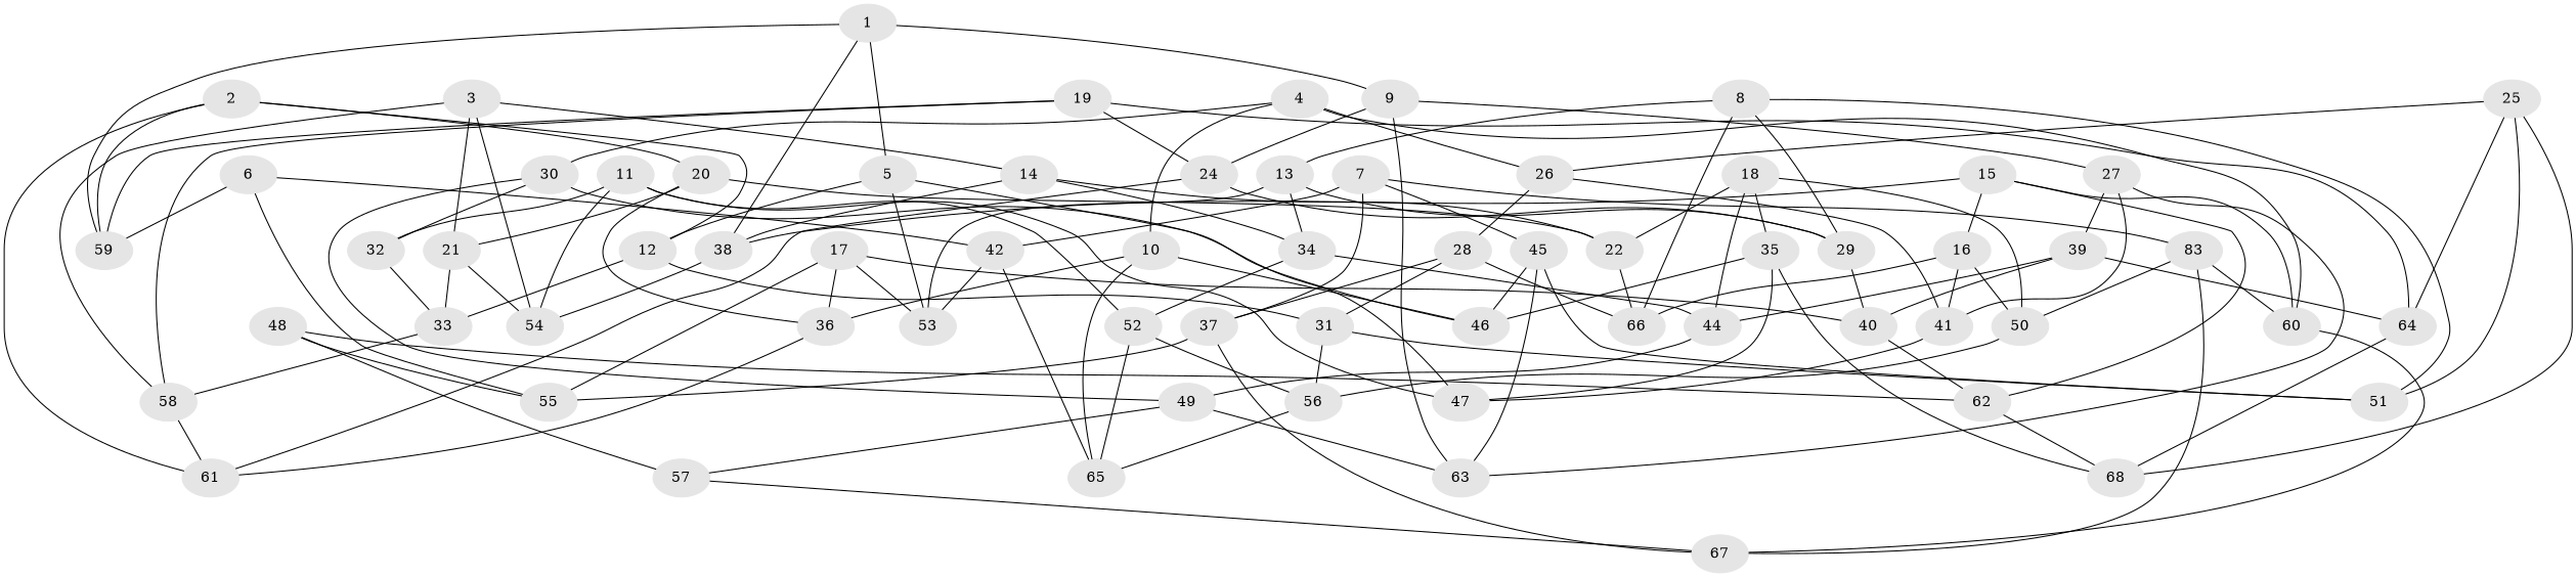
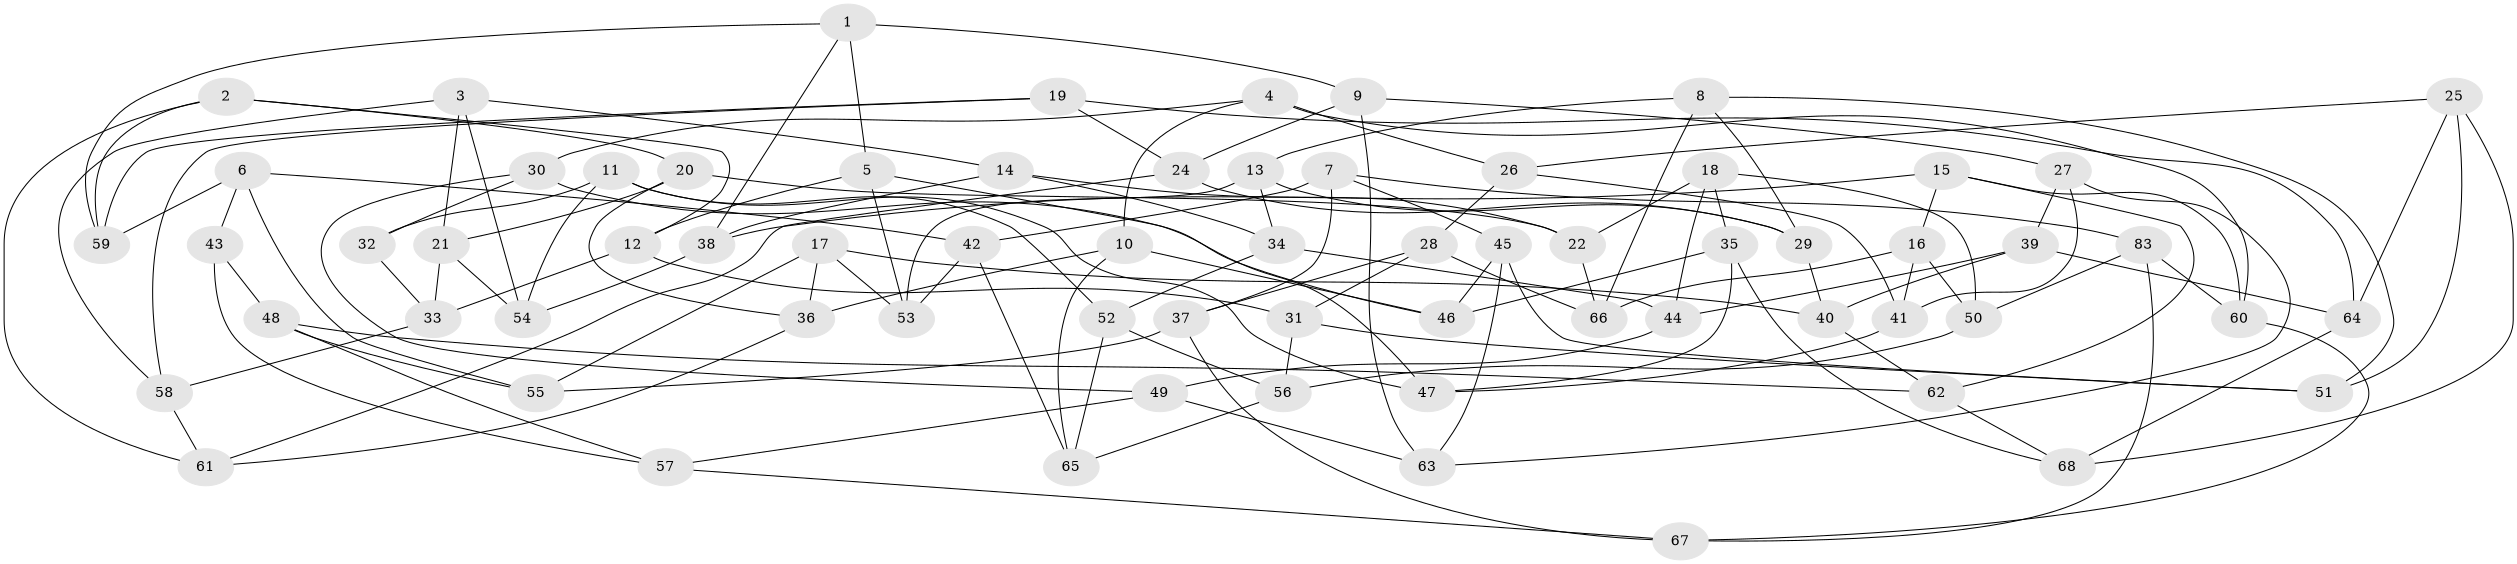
  graph {
    node [color=gray90 style=filled]
    1
    5
    9
    38
    59
    12
    47
    53
    24
    27
    63
    54
    2
    20
    61
    31
    33
    21
    36
    22
    3
    14
    58
    34
    4
    10
    26
    30
    60
    46
    65
    41
    28
    32
    49
    67
    6
    42
+   43
    55
    48
    57
    7
    n44 [label=83]
    37
    45
    50
    51
    8
    13
    29
    66
    40
    39
    11
    52
    56
    44
    15
    16
    62
    68
    17
    18
    35
    19
    64
    25
    1 -- 5
    1 -- 9
    1 -- 38
    1 -- 59
    5 -- 12
    5 -- 47
    5 -- 53
    9 -- 24
    9 -- 27
    9 -- 63
    38 -- 54
    12 -- 31
    12 -- 33
    24 -- 61
    24 -- 29
    27 -- 63
    27 -- 41
    27 -- 39
    2 -- 59
    2 -- 12
    2 -- 20
    2 -- 61
    20 -- 21
    20 -- 36
    20 -- 22
    31 -- 51
    31 -- 56
    33 -- 58
    21 -- 54
    21 -- 33
    36 -- 61
    22 -- 66
    3 -- 54
    3 -- 21
    3 -- 14
    3 -- 58
    14 -- 38
    14 -- 22
    14 -- 34
    58 -- 61
    34 -- 52
    34 -- 44
    4 -- 10
    4 -- 26
    4 -- 30
    4 -- 60
    10 -- 36
    10 -- 46
    10 -- 65
    26 -- 41
    26 -- 28
    30 -- 46
    30 -- 32
    30 -- 49
    60 -- 67
    41 -- 47
    28 -- 31
    28 -- 37
    28 -- 66
    32 -- 33
    49 -- 63
    49 -- 57
    6 -- 59
    6 -- 42
+   6 -- 43
    6 -- 55
    42 -- 53
    42 -- 65
+   43 -- 48
+   43 -- 57
    48 -- 55
    48 -- 57
    48 -- 62
    57 -- 67
    7 -- 42
    7 -- n44
    7 -- 37
    7 -- 45
    n44 -- 60
    n44 -- 67
    n44 -- 50
    37 -- 67
    37 -- 55
    45 -- 63
    45 -- 46
    45 -- 51
    50 -- 56
    8 -- 51
    8 -- 13
    8 -- 29
    8 -- 66
    13 -- 53
    13 -- 34
    13 -- 29
    29 -- 40
    40 -- 62
    39 -- 40
    39 -- 44
    39 -- 64
    11 -- 47
    11 -- 54
    11 -- 32
    11 -- 52
    52 -- 65
    52 -- 56
    56 -- 65
    44 -- 49
    15 -- 38
    15 -- 60
    15 -- 16
    15 -- 62
    16 -- 41
    16 -- 50
    16 -- 66
    62 -- 68
    17 -- 53
    17 -- 36
    17 -- 55
    17 -- 40
    18 -- 22
    18 -- 50
    18 -- 44
    18 -- 35
    35 -- 47
    35 -- 46
    35 -- 68
    19 -- 59
    19 -- 24
    19 -- 58
    19 -- 64
    64 -- 68
    25 -- 26
    25 -- 51
    25 -- 68
    25 -- 64
  }
